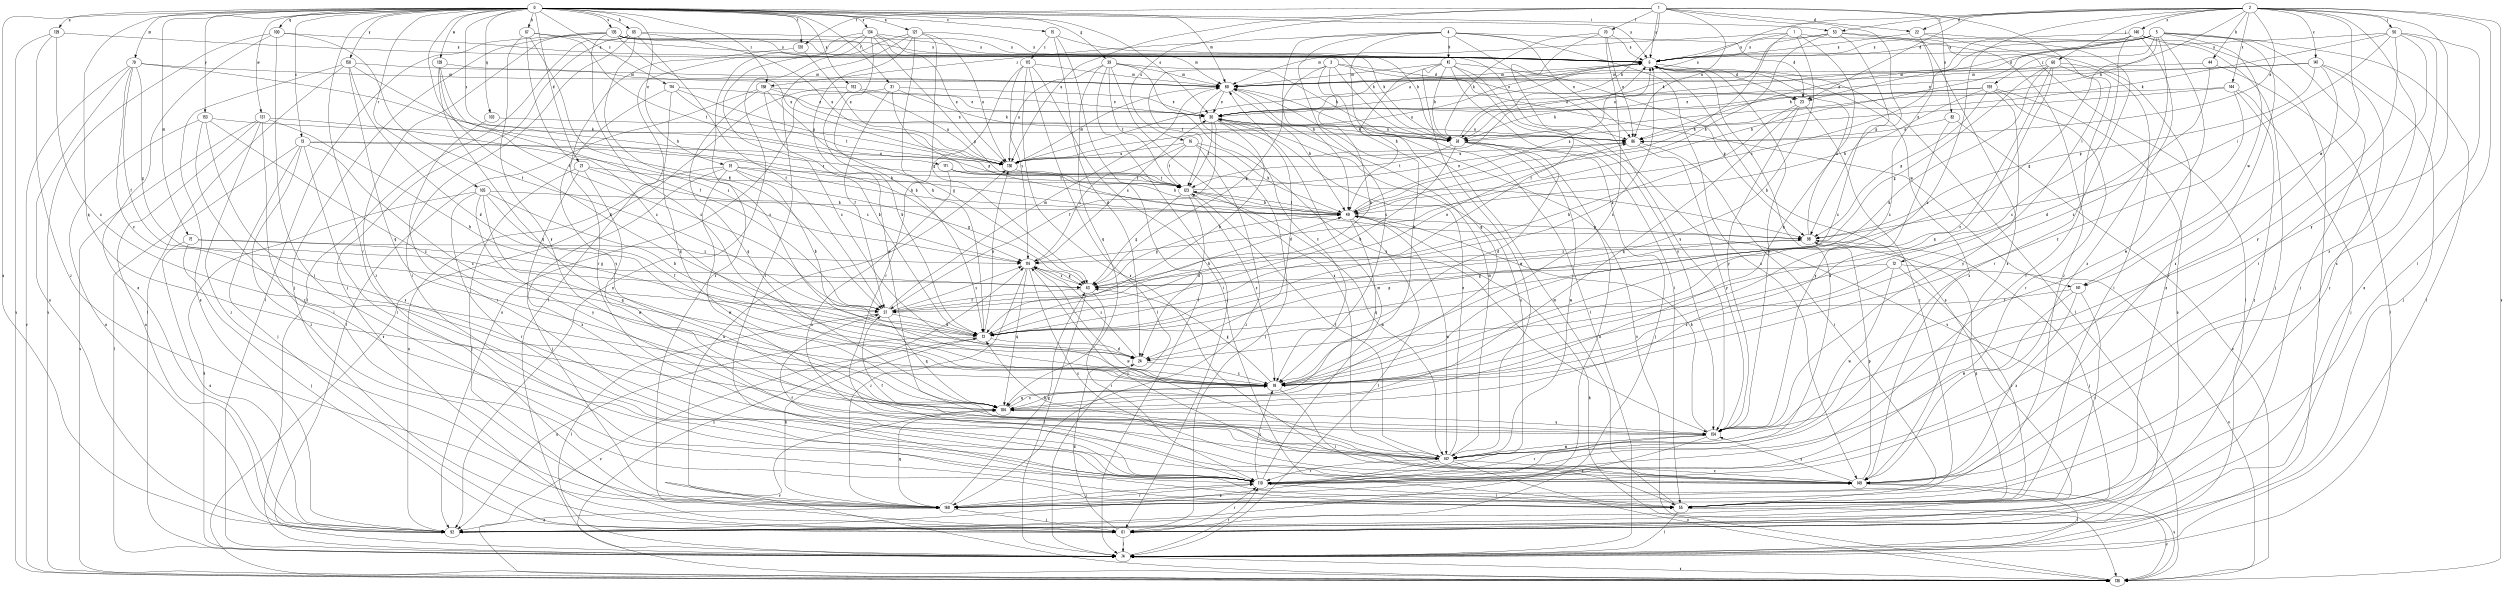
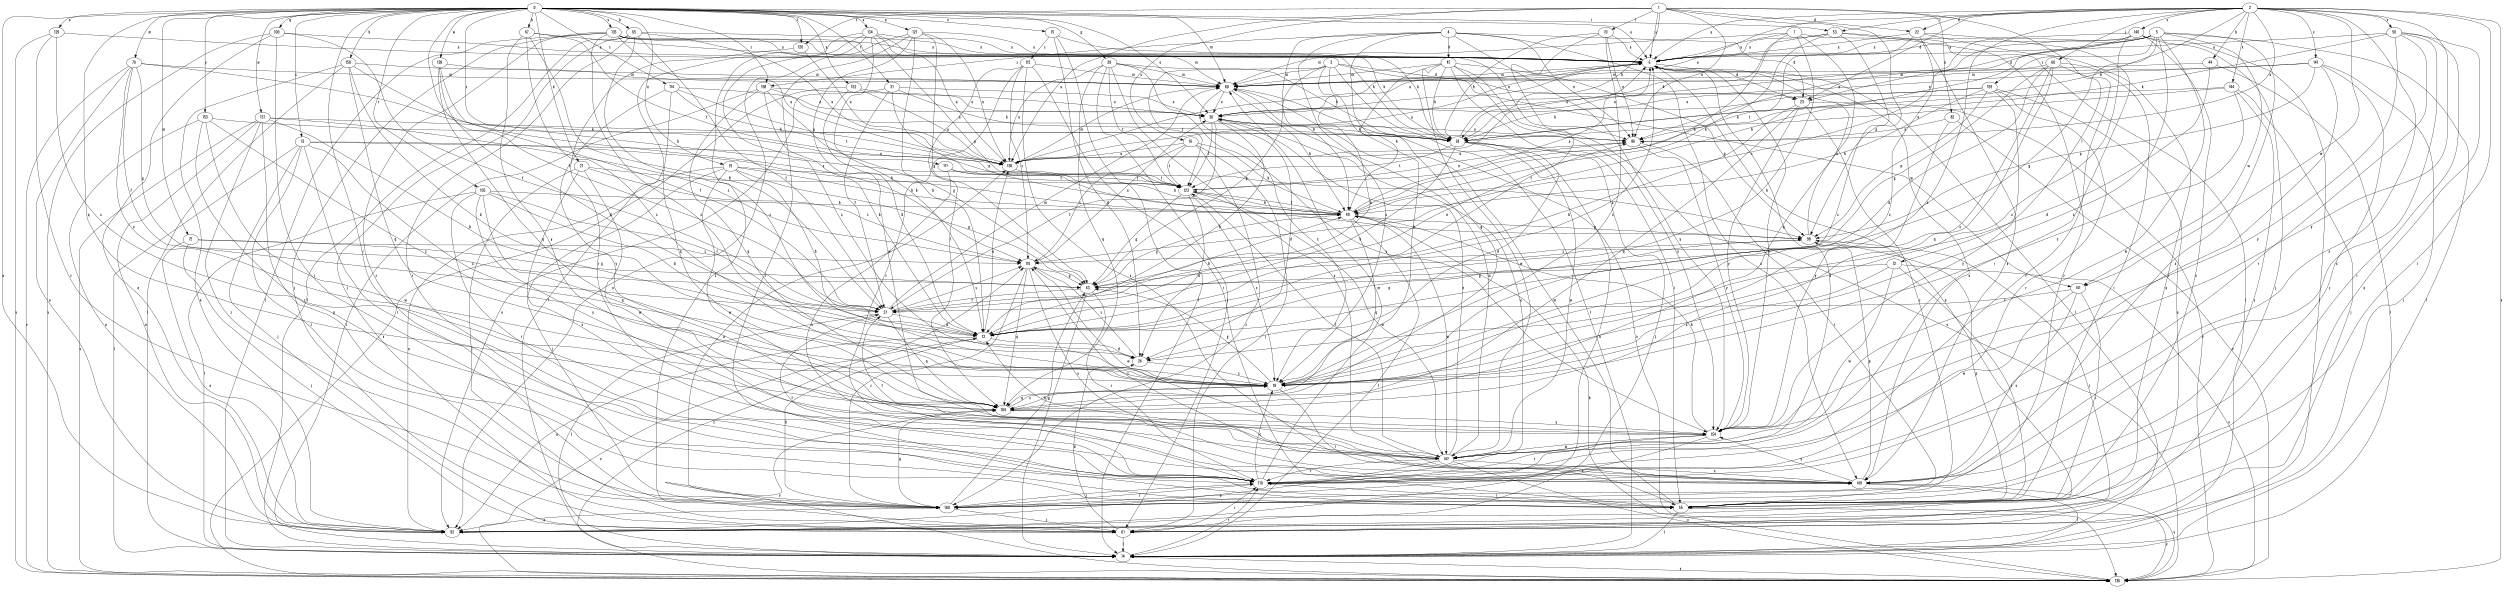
  strict digraph {
    fontname=Oswald
    node [fontname=Oswald]
    edge [fontname=Oswald]
    0
    6
    13
    15
    21
    26
    30
    31
    37
    39
    53
    65
    67
    75
    79
    80
    92
    100
-   103
    104
    105
    110
    111
    114
    120
    127
    129
    134
    135
    137
    139
    150
    152
    153
    158
    130
    23
    149
    154
    74
    7
    12
    49
    18
    61
    160
    68
    24
    115
    123
    142
    116
    43
    86
    98
    55
    136
    1
    16
    22
    70
    72
    82
    2
    44
    56
    60
    141
    144
    146
    147
    3
    4
    45
    5
    159
    0 -> 6 [label=a]
    0 -> 13 [label=c]
    0 -> 15 [label=c]
    0 -> 21 [label=d]
    0 -> 26 [label=e]
    0 -> 30 [label=e]
    0 -> 31 [label=f]
    0 -> 37 [label=f]
    0 -> 39 [label=g]
    0 -> 53 [label=i]
    0 -> 65 [label=k]
    0 -> 67 [label=k]
    0 -> 75 [label=m]
    0 -> 79 [label=m]
    0 -> 80 [label=m]
    0 -> 92 [label=o]
    0 -> 100 [label=q]
-   0 -> 103 [label=q]
    0 -> 104 [label=q]
    0 -> 105 [label=r]
    0 -> 110 [label=r]
    0 -> 111 [label=s]
    0 -> 114 [label=s]
    0 -> 120 [label=t]
    0 -> 127 [label=u]
    0 -> 129 [label=u]
    0 -> 134 [label=v]
    0 -> 135 [label=v]
    0 -> 137 [label=w]
    0 -> 139 [label=w]
-   0 -> 150 [label=y]
+   0 -> 150 [label=h]
    0 -> 152 [label=y]
    0 -> 153 [label=y]
    0 -> 158 [label=z]
    6 -> 80 [label=m]
    6 -> 92 [label=o]
    6 -> 130 [label=u]
    6 -> 23 [label=d]
    6 -> 149 [label=x]
    6 -> 154 [label=y]
    6 -> 74 [label=l]
    13 -> 110 [label=r]
    13 -> 130 [label=u]
    13 -> 74 [label=l]
    13 -> 49 [label=h]
    13 -> 18 [label=c]
    13 -> 61 [label=j]
    13 -> 160 [label=z]
    15 -> 74 [label=l]
    15 -> 68 [label=k]
    15 -> 24 [label=d]
    15 -> 115 [label=s]
    21 -> 149 [label=x]
    21 -> 61 [label=j]
    21 -> 123 [label=t]
    21 -> 142 [label=w]
    21 -> 116 [label=s]
    26 -> 92 [label=o]
    26 -> 12 [label=b]
    26 -> 49 [label=h]
    26 -> 61 [label=j]
    26 -> 123 [label=t]
    26 -> 142 [label=w]
    26 -> 43 [label=g]
    30 -> 6 [label=a]
    30 -> 37 [label=f]
    30 -> 12 [label=b]
    30 -> 68 [label=k]
    30 -> 24 [label=d]
    30 -> 123 [label=t]
    30 -> 86 [label=n]
    31 -> 30 [label=e]
    31 -> 37 [label=f]
    31 -> 92 [label=o]
    31 -> 68 [label=k]
    31 -> 98 [label=p]
    37 -> 80 [label=m]
    37 -> 104 [label=q]
    37 -> 74 [label=l]
    37 -> 12 [label=b]
    37 -> 49 [label=h]
    37 -> 116 [label=s]
    39 -> 80 [label=m]
    39 -> 104 [label=q]
    39 -> 130 [label=u]
    39 -> 149 [label=x]
    39 -> 154 [label=y]
    39 -> 61 [label=j]
    39 -> 68 [label=k]
    39 -> 123 [label=t]
    53 -> 6 [label=a]
    53 -> 149 [label=x]
    53 -> 49 [label=h]
    53 -> 18 [label=c]
    53 -> 160 [label=z]
    53 -> 68 [label=k]
    65 -> 6 [label=a]
    65 -> 37 [label=f]
    65 -> 130 [label=u]
    65 -> 74 [label=l]
    65 -> 18 [label=c]
    65 -> 61 [label=j]
    65 -> 55 [label=i]
    67 -> 6 [label=a]
    67 -> 37 [label=f]
    67 -> 154 [label=y]
    67 -> 18 [label=c]
    67 -> 123 [label=t]
    75 -> 92 [label=o]
    75 -> 61 [label=j]
    75 -> 116 [label=s]
    75 -> 43 [label=g]
    79 -> 37 [label=f]
    79 -> 80 [label=m]
    79 -> 92 [label=o]
    79 -> 49 [label=h]
    79 -> 18 [label=c]
    79 -> 43 [label=g]
    79 -> 136 [label=v]
    80 -> 30 [label=e]
    80 -> 49 [label=h]
    80 -> 18 [label=c]
    80 -> 136 [label=v]
    100 -> 6 [label=a]
    100 -> 37 [label=f]
    100 -> 92 [label=o]
    100 -> 55 [label=i]
    100 -> 136 [label=v]
-   103 -> 110 [label=r]
-   103 -> 86 [label=n]
    104 -> 154 [label=y]
    104 -> 18 [label=c]
    104 -> 136 [label=v]
-   105 -> 24 [label=f]
+   105 -> 37 [label=f]
    105 -> 104 [label=q]
    105 -> 110 [label=r]
    105 -> 154 [label=y]
-   105 -> 74 [label=k]
+   105 -> 74 [label=l]
    105 -> 12 [label=b]
    105 -> 49 [label=h]
    110 -> 6 [label=a]
    110 -> 30 [label=e]
    110 -> 37 [label=f]
    110 -> 80 [label=m]
    110 -> 18 [label=c]
    110 -> 160 [label=z]
    110 -> 55 [label=i]
    111 -> 149 [label=x]
    111 -> 49 [label=h]
    111 -> 123 [label=t]
    114 -> 30 [label=e]
    114 -> 104 [label=q]
    114 -> 130 [label=u]
    114 -> 154 [label=y]
    114 -> 123 [label=t]
    120 -> 110 [label=r]
    120 -> 130 [label=u]
    127 -> 6 [label=a]
    127 -> 92 [label=o]
    127 -> 130 [label=u]
    127 -> 12 [label=b]
    127 -> 142 [label=w]
    127 -> 43 [label=g]
    127 -> 55 [label=i]
    129 -> 6 [label=a]
    129 -> 18 [label=c]
    129 -> 160 [label=z]
    129 -> 136 [label=v]
    134 -> 6 [label=a]
    134 -> 130 [label=u]
    134 -> 74 [label=l]
    134 -> 12 [label=b]
    134 -> 18 [label=c]
    134 -> 160 [label=z]
    134 -> 68 [label=k]
    134 -> 98 [label=p]
    135 -> 6 [label=a]
    135 -> 80 [label=m]
    135 -> 130 [label=u]
    135 -> 74 [label=l]
    135 -> 18 [label=c]
    135 -> 61 [label=j]
    135 -> 160 [label=z]
    135 -> 68 [label=k]
    135 -> 86 [label=n]
    137 -> 92 [label=o]
    137 -> 12 [label=b]
    137 -> 160 [label=z]
+   137 -> 68 [label=k]
    137 -> 116 [label=s]
-   137 -> 55 [label=i]
+   137 -> 55 [label=p]
    137 -> 136 [label=v]
    139 -> 37 [label=f]
    139 -> 80 [label=m]
    139 -> 104 [label=q]
    139 -> 24 [label=d]
    150 -> 80 [label=m]
    150 -> 92 [label=o]
    150 -> 104 [label=q]
    150 -> 74 [label=l]
    150 -> 24 [label=d]
    150 -> 116 [label=s]
    152 -> 30 [label=e]
    152 -> 130 [label=u]
    152 -> 12 [label=b]
    152 -> 136 [label=v]
    153 -> 92 [label=o]
    153 -> 110 [label=r]
-   153 -> 149 [label=x]
+   153 -> 149 [label=w]
    153 -> 18 [label=c]
    153 -> 68 [label=k]
    158 -> 30 [label=e]
    158 -> 104 [label=q]
    158 -> 74 [label=l]
    158 -> 12 [label=b]
    158 -> 43 [label=g]
    158 -> 86 [label=n]
    130 -> 6 [label=a]
    130 -> 80 [label=m]
    130 -> 123 [label=t]
    23 -> 104 [label=q]
    23 -> 154 [label=y]
    23 -> 12 [label=b]
    23 -> 160 [label=z]
+   23 -> 136 [label=v]
    149 -> 154 [label=y]
    149 -> 74 [label=l]
    149 -> 116 [label=s]
    149 -> 98 [label=p]
    149 -> 136 [label=v]
    154 -> 110 [label=r]
    154 -> 49 [label=h]
    154 -> 160 [label=z]
    154 -> 142 [label=w]
    74 -> 110 [label=r]
    74 -> 136 [label=v]
    7 -> 6 [label=a]
    7 -> 80 [label=m]
    7 -> 104 [label=q]
    7 -> 74 [label=l]
    7 -> 12 [label=b]
    7 -> 49 [label=h]
    12 -> 6 [label=a]
    12 -> 92 [label=o]
    12 -> 130 [label=u]
    12 -> 24 [label=d]
    12 -> 98 [label=p]
    12 -> 136 [label=v]
    49 -> 6 [label=a]
    49 -> 104 [label=q]
    49 -> 74 [label=l]
    49 -> 123 [label=t]
    49 -> 142 [label=w]
    49 -> 43 [label=g]
    49 -> 98 [label=p]
    18 -> 104 [label=q]
    18 -> 43 [label=g]
    18 -> 55 [label=i]
    61 -> 110 [label=r]
    61 -> 74 [label=l]
    61 -> 24 [label=d]
    160 -> 92 [label=o]
    160 -> 104 [label=q]
    160 -> 110 [label=r]
    160 -> 130 [label=u]
    160 -> 12 [label=b]
    160 -> 61 [label=j]
    160 -> 43 [label=g]
    68 -> 6 [label=a]
    68 -> 92 [label=o]
    68 -> 12 [label=b]
    68 -> 61 [label=j]
    68 -> 24 [label=d]
    68 -> 123 [label=t]
    68 -> 142 [label=w]
    24 -> 18 [label=c]
    24 -> 116 [label=s]
    115 -> 80 [label=m]
    115 -> 110 [label=r]
    115 -> 149 [label=x]
-   115 -> 74 [label=l]
+   115 -> 104 [label=l]
    115 -> 116 [label=s]
    115 -> 55 [label=i]
    123 -> 49 [label=h]
    123 -> 18 [label=c]
    123 -> 24 [label=d]
    123 -> 142 [label=w]
    123 -> 43 [label=g]
    123 -> 86 [label=n]
    142 -> 30 [label=e]
    142 -> 37 [label=f]
    142 -> 80 [label=m]
    142 -> 92 [label=o]
    142 -> 110 [label=r]
    142 -> 149 [label=x]
    142 -> 12 [label=b]
    142 -> 123 [label=t]
    142 -> 136 [label=v]
    116 -> 30 [label=e]
    116 -> 104 [label=q]
    116 -> 149 [label=x]
    116 -> 160 [label=z]
    116 -> 142 [label=w]
    116 -> 43 [label=g]
    43 -> 37 [label=f]
    43 -> 110 [label=r]
    43 -> 74 [label=l]
-   43 -> 116 [label=s]
    43 -> 86 [label=n]
    86 -> 130 [label=u]
    86 -> 154 [label=y]
    86 -> 55 [label=i]
    98 -> 6 [label=a]
    98 -> 61 [label=j]
    98 -> 116 [label=s]
    55 -> 80 [label=m]
    55 -> 74 [label=l]
    55 -> 98 [label=p]
    55 -> 136 [label=v]
    136 -> 49 [label=h]
    136 -> 116 [label=s]
    1 -> 6 [label=a]
    1 -> 120 [label=t]
    1 -> 130 [label=u]
    1 -> 68 [label=k]
    1 -> 86 [label=n]
    1 -> 98 [label=p]
    1 -> 16 [label=c]
    1 -> 22 [label=d]
    1 -> 70 [label=l]
    1 -> 72 [label=l]
    1 -> 82 [label=n]
    16 -> 130 [label=u]
    16 -> 49 [label=h]
    16 -> 61 [label=j]
    16 -> 160 [label=z]
    16 -> 123 [label=t]
    16 -> 116 [label=s]
    22 -> 6 [label=a]
    22 -> 92 [label=o]
    22 -> 110 [label=r]
    22 -> 18 [label=c]
+   22 -> 123 [label=t]
    70 -> 6 [label=a]
    70 -> 37 [label=f]
    70 -> 18 [label=c]
    70 -> 68 [label=k]
    70 -> 86 [label=n]
    72 -> 18 [label=c]
    72 -> 142 [label=w]
    72 -> 43 [label=g]
    72 -> 55 [label=i]
    72 -> 136 [label=v]
    82 -> 154 [label=y]
    82 -> 86 [label=n]
    82 -> 136 [label=v]
+   2 -> 6 [label=a]
    2 -> 30 [label=e]
    2 -> 53 [label=i]
    2 -> 23 [label=d]
    2 -> 149 [label=x]
    2 -> 154 [label=y]
    2 -> 18 [label=c]
    2 -> 68 [label=k]
    2 -> 86 [label=n]
    2 -> 55 [label=i]
    2 -> 136 [label=v]
    2 -> 22 [label=d]
    2 -> 44 [label=h]
-   2 -> 56 [label=j]
+   2 -> 56 [label=v]
    2 -> 60 [label=j]
    2 -> 141 [label=w]
    2 -> 144 [label=x]
    2 -> 146 [label=x]
    2 -> 147 [label=x]
    44 -> 80 [label=m]
    44 -> 74 [label=l]
    44 -> 24 [label=d]
    56 -> 6 [label=a]
    56 -> 92 [label=o]
    56 -> 110 [label=r]
    56 -> 149 [label=x]
    56 -> 154 [label=y]
    56 -> 68 [label=k]
-   56 -> 98 [label=i]
+   56 -> 55 [label=i]
    60 -> 80 [label=m]
    60 -> 104 [label=q]
    60 -> 110 [label=r]
    60 -> 12 [label=b]
    60 -> 18 [label=c]
    60 -> 43 [label=g]
    60 -> 55 [label=i]
    141 -> 37 [label=f]
    141 -> 149 [label=x]
    141 -> 142 [label=w]
    141 -> 55 [label=i]
    144 -> 18 [label=c]
    144 -> 61 [label=j]
    144 -> 160 [label=z]
-   144 -> 30 [label=k]
+   144 -> 68 [label=k]
    144 -> 86 [label=n]
    146 -> 6 [label=a]
    146 -> 130 [label=u]
-   146 -> 149 [label=x]
+   146 -> 55 [label=x]
    146 -> 74 [label=l]
    146 -> 18 [label=c]
    146 -> 61 [label=j]
    146 -> 116 [label=s]
    147 -> 30 [label=e]
    147 -> 80 [label=m]
    147 -> 110 [label=r]
    147 -> 61 [label=j]
    147 -> 160 [label=z]
    147 -> 98 [label=p]
+   3 -> 80 [label=m]
    3 -> 23 [label=d]
    3 -> 74 [label=l]
    3 -> 12 [label=b]
    3 -> 18 [label=b]
    3 -> 123 [label=t]
    3 -> 43 [label=g]
    3 -> 141 [label=w]
    4 -> 104 [label=q]
    4 -> 158 [label=z]
    4 -> 23 [label=d]
    4 -> 149 [label=x]
    4 -> 154 [label=y]
    4 -> 49 [label=h]
    4 -> 18 [label=c]
    4 -> 86 [label=n]
    4 -> 45 [label=h]
    45 -> 80 [label=m]
    45 -> 154 [label=y]
    45 -> 49 [label=h]
    45 -> 68 [label=k]
    45 -> 142 [label=w]
    45 -> 98 [label=p]
    45 -> 55 [label=i]
    45 -> 136 [label=v]
    5 -> 6 [label=a]
    5 -> 23 [label=d]
    5 -> 149 [label=x]
    5 -> 74 [label=l]
    5 -> 49 [label=h]
    5 -> 18 [label=c]
-   5 -> 61 [label=j]
    5 -> 142 [label=w]
    5 -> 43 [label=g]
    5 -> 86 [label=n]
    5 -> 141 [label=w]
    5 -> 159 [label=z]
    159 -> 30 [label=e]
    159 -> 92 [label=o]
    159 -> 110 [label=r]
    159 -> 154 [label=y]
    159 -> 49 [label=h]
    159 -> 68 [label=k]
    159 -> 98 [label=p]
  }
